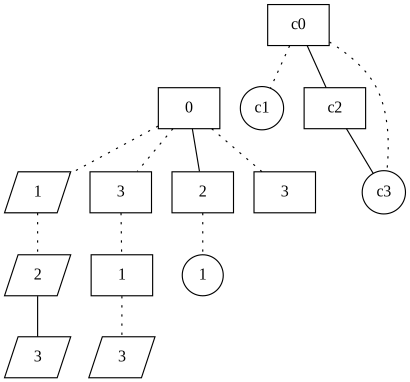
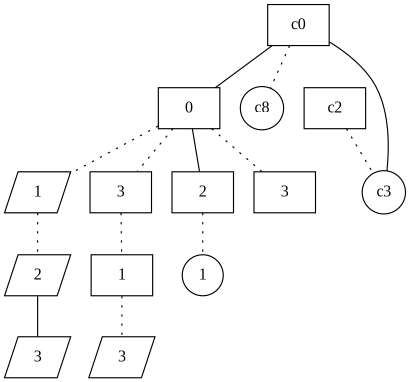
  graph {
    fontname="Liberation Serif"
    node [fontname="Liberation Serif" shape=box]
    edge [fontname="Liberation Serif" style=dotted]
    n1 [label=0]
    n2 [label=1 shape=parallelogram]
    n3 [label=3]
    n4 [label=2]
    n5 [label=3]
    n6 [label=2 shape=parallelogram]
    n7 [label=1]
    n8 [label=1 shape=circle]
    n9 [label=3 shape=parallelogram]
    n10 [label=3 shape=parallelogram]
-   c1 [shape=circle]
+   c1 [shape=circle label=c8]
    c0
    c2
    c3 [shape=circle]
    n1 -- n2
    n1 -- n3
    n1 -- n4 [style=""]
    n1 -- n5
    n2 -- n6
    n3 -- n7
    n4 -- n8
    n6 -- n9 [style=""]
    n7 -- n10
    c0 -- c1
-   c0 -- c2 [style=""]
-   c0 -- c3
-   c2 -- c3 [style=""]
+   c0 -- n1 [style=""]
+   c0 -- c3 [style=solid]
+   c2 -- c3
  }
